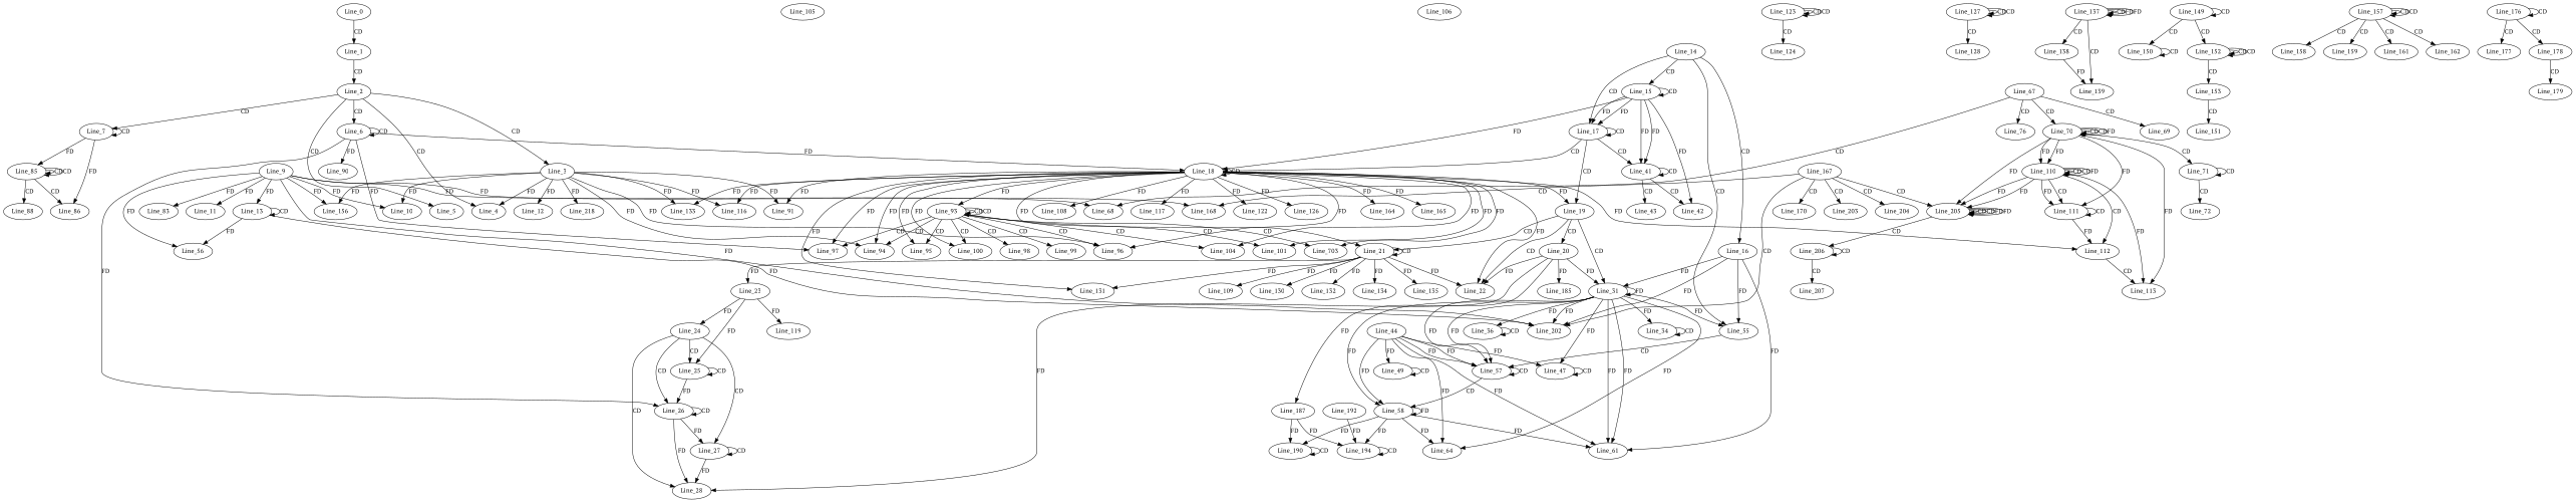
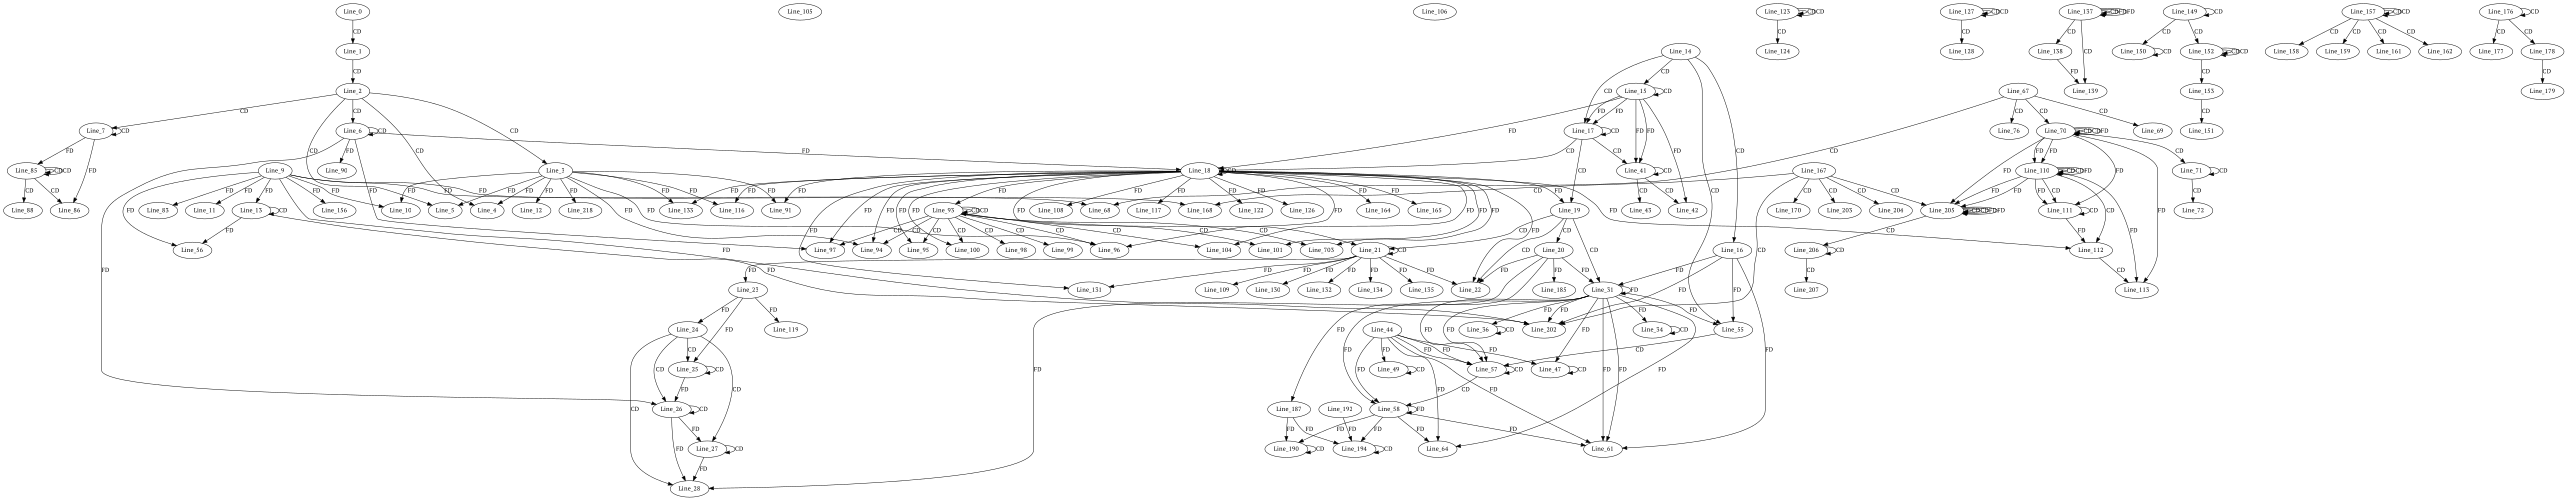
  digraph {
    fontname="PT Serif"
    node [fontname="PT Serif"]
    edge [fontname="PT Serif"]
    Line_0
    Line_1
    Line_2
    Line_3
    Line_4
    Line_5
    Line_6
    Line_7
    Line_10
    Line_12
    Line_91
    Line_94
    Line_96
    Line_116
    Line_133
    Line_218
    Line_18
    Line_26
    Line_90
    Line_97
    Line_85
    Line_86
    Line_19
    Line_21
    Line_22
    Line_93
    Line_95
    Line_100
    Line_101
    n30 [label=Line_703]
    Line_104
    Line_108
    Line_112
    Line_117
    Line_122
    Line_126
    Line_131
    Line_164
    Line_165
    Line_28
    Line_27
    Line_88
    Line_9
    Line_11
    Line_13
    Line_56
    Line_68
    Line_83
    Line_156
    Line_168
    Line_202
    Line_14
    Line_15
    Line_16
    Line_17
    Line_55
    Line_41
    Line_42
    Line_31
    Line_61
    Line_57
    Line_43
    Line_34
    Line_36
    Line_47
    Line_58
    Line_64
    Line_20
    Line_23
    Line_109
    Line_130
    Line_132
    Line_134
    Line_135
    Line_98
    Line_99
    Line_113
    Line_185
    Line_187
    Line_190
    Line_194
    Line_24
    Line_25
    Line_119
    Line_44
    Line_49
    Line_67
    Line_69
    Line_70
    Line_76
    Line_71
    Line_110
    Line_111
    Line_205
    Line_72
    Line_206
    Line_105
    Line_106
    Line_123
    Line_124
    Line_127
    Line_128
    Line_137
    Line_138
    Line_139
    Line_149
    Line_150
    Line_152
    Line_153
    Line_151
    Line_157
    Line_158
    Line_159
    Line_161
    Line_162
    Line_167
    Line_170
    Line_203
    Line_204
    Line_176
    Line_177
    Line_178
    Line_179
    Line_192
    Line_207
    Line_0 -> Line_1 [label=CD]
    Line_1 -> Line_2 [label=CD]
    Line_2 -> Line_3 [label=CD]
    Line_2 -> Line_4 [label=CD]
    Line_2 -> Line_5 [label=CD]
    Line_2 -> Line_6 [label=CD]
    Line_2 -> Line_7 [label=CD]
    Line_3 -> Line_4 [label=FD]
-   Line_3 -> Line_156 [label=FD]
+   Line_3 -> Line_5 [label=FD]
    Line_3 -> Line_10 [label=FD]
    Line_3 -> Line_12 [label=FD]
    Line_3 -> Line_91 [label=FD]
    Line_3 -> Line_94 [label=FD]
    Line_3 -> Line_96 [label=FD]
    Line_3 -> Line_116 [label=FD]
    Line_3 -> Line_133 [label=FD]
    Line_3 -> Line_218 [label=FD]
    Line_6 -> Line_6 [label=CD]
    Line_6 -> Line_18 [label=FD]
    Line_6 -> Line_26 [label=FD]
    Line_6 -> Line_90 [label=FD]
    Line_6 -> Line_97 [label=FD]
    Line_7 -> Line_7 [label=CD]
    Line_7 -> Line_85 [label=FD]
    Line_7 -> Line_86 [label=FD]
    Line_18 -> Line_91 [label=FD]
    Line_18 -> Line_94 [label=FD]
    Line_18 -> Line_96 [label=FD]
    Line_18 -> Line_116 [label=FD]
    Line_18 -> Line_133 [label=FD]
    Line_18 -> Line_18 [label=CD]
    Line_18 -> Line_97 [label=FD]
    Line_18 -> Line_19 [label=FD]
    Line_18 -> Line_21 [label=FD]
    Line_18 -> Line_22 [label=FD]
    Line_18 -> Line_93 [label=FD]
    Line_18 -> Line_95 [label=FD]
    Line_18 -> Line_100 [label=FD]
    Line_18 -> Line_101 [label=FD]
    Line_18 -> n30 [label=FD]
    Line_18 -> Line_104 [label=FD]
    Line_18 -> Line_108 [label=FD]
    Line_18 -> Line_112 [label=FD]
    Line_18 -> Line_117 [label=FD]
    Line_18 -> Line_122 [label=FD]
    Line_18 -> Line_126 [label=FD]
    Line_18 -> Line_131 [label=FD]
    Line_18 -> Line_164 [label=FD]
    Line_18 -> Line_165 [label=FD]
    Line_26 -> Line_26 [label=CD]
    Line_26 -> Line_28 [label=FD]
    Line_26 -> Line_27 [label=FD]
    Line_85 -> Line_85 [label=CD]
    Line_85 -> Line_85 [label=CD]
    Line_85 -> Line_86 [label=CD]
    Line_85 -> Line_88 [label=CD]
    Line_19 -> Line_21 [label=CD]
    Line_19 -> Line_22 [label=CD]
    Line_19 -> Line_31 [label=CD]
    Line_19 -> Line_20 [label=CD]
    Line_21 -> Line_21 [label=CD]
    Line_21 -> Line_22 [label=FD]
    Line_21 -> Line_131 [label=FD]
    Line_21 -> Line_23 [label=FD]
    Line_21 -> Line_109 [label=FD]
    Line_21 -> Line_130 [label=FD]
    Line_21 -> Line_132 [label=FD]
    Line_21 -> Line_134 [label=FD]
    Line_21 -> Line_135 [label=FD]
    Line_93 -> Line_94 [label=CD]
    Line_93 -> Line_96 [label=CD]
    Line_93 -> Line_97 [label=CD]
    Line_93 -> Line_93 [label=CD]
    Line_93 -> Line_93 [label=CD]
    Line_93 -> Line_95 [label=CD]
    Line_93 -> Line_100 [label=CD]
    Line_93 -> Line_101 [label=CD]
    Line_93 -> n30 [label=CD]
    Line_93 -> Line_104 [label=CD]
    Line_93 -> Line_98 [label=CD]
    Line_93 -> Line_99 [label=CD]
    Line_112 -> Line_113 [label=CD]
    Line_27 -> Line_28 [label=FD]
    Line_27 -> Line_27 [label=CD]
    Line_9 -> Line_10 [label=FD]
    Line_9 -> Line_11 [label=FD]
    Line_9 -> Line_13 [label=FD]
    Line_9 -> Line_56 [label=FD]
    Line_9 -> Line_68 [label=FD]
    Line_9 -> Line_83 [label=FD]
    Line_9 -> Line_156 [label=FD]
    Line_9 -> Line_168 [label=FD]
    Line_9 -> Line_202 [label=FD]
    Line_13 -> Line_13 [label=CD]
    Line_13 -> Line_56 [label=FD]
    Line_13 -> Line_202 [label=FD]
    Line_14 -> Line_15 [label=CD]
    Line_14 -> Line_16 [label=CD]
    Line_14 -> Line_17 [label=CD]
    Line_14 -> Line_55 [label=CD]
    Line_15 -> Line_18 [label=FD]
    Line_15 -> Line_15 [label=CD]
    Line_15 -> Line_17 [label=FD]
    Line_15 -> Line_17 [label=FD]
    Line_15 -> Line_41 [label=FD]
    Line_15 -> Line_41 [label=FD]
    Line_15 -> Line_42 [label=FD]
    Line_16 -> Line_202 [label=FD]
    Line_16 -> Line_55 [label=FD]
    Line_16 -> Line_31 [label=FD]
    Line_16 -> Line_61 [label=FD]
    Line_17 -> Line_18 [label=CD]
    Line_17 -> Line_19 [label=CD]
    Line_17 -> Line_17 [label=CD]
    Line_17 -> Line_41 [label=CD]
    Line_55 -> Line_57 [label=CD]
    Line_41 -> Line_41 [label=CD]
    Line_41 -> Line_42 [label=CD]
    Line_41 -> Line_43 [label=CD]
    Line_31 -> Line_202 [label=FD]
    Line_31 -> Line_55 [label=FD]
    Line_31 -> Line_31 [label=FD]
    Line_31 -> Line_61 [label=FD]
    Line_31 -> Line_61 [label=FD]
    Line_31 -> Line_57 [label=FD]
    Line_31 -> Line_57 [label=FD]
    Line_31 -> Line_34 [label=FD]
    Line_31 -> Line_36 [label=FD]
    Line_31 -> Line_47 [label=FD]
    Line_31 -> Line_58 [label=FD]
    Line_31 -> Line_64 [label=FD]
    Line_57 -> Line_57 [label=CD]
    Line_57 -> Line_58 [label=CD]
    Line_34 -> Line_34 [label=CD]
    Line_36 -> Line_36 [label=CD]
    Line_47 -> Line_47 [label=CD]
    Line_58 -> Line_61 [label=FD]
    Line_58 -> Line_58 [label=FD]
    Line_58 -> Line_64 [label=FD]
    Line_58 -> Line_190 [label=FD]
    Line_58 -> Line_194 [label=FD]
    Line_20 -> Line_22 [label=FD]
    Line_20 -> Line_28 [label=FD]
    Line_20 -> Line_31 [label=FD]
    Line_20 -> Line_185 [label=FD]
    Line_20 -> Line_187 [label=FD]
    Line_23 -> Line_24 [label=FD]
    Line_23 -> Line_25 [label=FD]
    Line_23 -> Line_119 [label=FD]
    Line_187 -> Line_190 [label=FD]
    Line_187 -> Line_194 [label=FD]
    Line_190 -> Line_190 [label=CD]
    Line_194 -> Line_194 [label=CD]
    Line_24 -> Line_26 [label=CD]
    Line_24 -> Line_28 [label=CD]
    Line_24 -> Line_27 [label=CD]
    Line_24 -> Line_25 [label=CD]
    Line_25 -> Line_26 [label=FD]
    Line_25 -> Line_25 [label=CD]
    Line_44 -> Line_61 [label=FD]
    Line_44 -> Line_57 [label=FD]
    Line_44 -> Line_57 [label=FD]
    Line_44 -> Line_47 [label=FD]
    Line_44 -> Line_58 [label=FD]
    Line_44 -> Line_64 [label=FD]
    Line_44 -> Line_49 [label=FD]
    Line_49 -> Line_49 [label=CD]
    Line_67 -> Line_68 [label=CD]
    Line_67 -> Line_69 [label=CD]
    Line_67 -> Line_70 [label=CD]
    Line_67 -> Line_76 [label=CD]
    Line_70 -> Line_113 [label=FD]
    Line_70 -> Line_70 [label=CD]
    Line_70 -> Line_70 [label=CD]
    Line_70 -> Line_70 [label=FD]
    Line_70 -> Line_71 [label=CD]
    Line_70 -> Line_110 [label=FD]
    Line_70 -> Line_110 [label=FD]
    Line_70 -> Line_111 [label=FD]
    Line_70 -> Line_205 [label=FD]
    Line_71 -> Line_71 [label=CD]
    Line_71 -> Line_72 [label=CD]
    Line_110 -> Line_112 [label=CD]
    Line_110 -> Line_113 [label=FD]
    Line_110 -> Line_110 [label=CD]
    Line_110 -> Line_110 [label=CD]
    Line_110 -> Line_110 [label=FD]
    Line_110 -> Line_111 [label=CD]
    Line_110 -> Line_111 [label=FD]
    Line_110 -> Line_205 [label=FD]
    Line_110 -> Line_205 [label=FD]
    Line_111 -> Line_112 [label=FD]
    Line_111 -> Line_111 [label=CD]
    Line_205 -> Line_205 [label=CD]
    Line_205 -> Line_205 [label=CD]
    Line_205 -> Line_205 [label=FD]
    Line_205 -> Line_205 [label=FD]
    Line_205 -> Line_206 [label=CD]
    Line_206 -> Line_206 [label=CD]
    Line_206 -> Line_207 [label=CD]
    Line_123 -> Line_123 [label=CD]
    Line_123 -> Line_123 [label=CD]
    Line_123 -> Line_124 [label=CD]
    Line_127 -> Line_127 [label=CD]
    Line_127 -> Line_127 [label=CD]
    Line_127 -> Line_128 [label=CD]
    Line_137 -> Line_137 [label=CD]
    Line_137 -> Line_137 [label=FD]
    Line_137 -> Line_137 [label=FD]
    Line_137 -> Line_138 [label=CD]
    Line_137 -> Line_139 [label=CD]
    Line_138 -> Line_139 [label=FD]
    Line_149 -> Line_149 [label=CD]
    Line_149 -> Line_150 [label=CD]
    Line_149 -> Line_152 [label=CD]
    Line_150 -> Line_150 [label=CD]
    Line_152 -> Line_152 [label=CD]
    Line_152 -> Line_152 [label=CD]
    Line_152 -> Line_153 [label=CD]
    Line_153 -> Line_151 [label=CD]
    Line_157 -> Line_157 [label=CD]
    Line_157 -> Line_157 [label=CD]
    Line_157 -> Line_158 [label=CD]
    Line_157 -> Line_159 [label=CD]
    Line_157 -> Line_161 [label=CD]
    Line_157 -> Line_162 [label=CD]
    Line_167 -> Line_168 [label=CD]
    Line_167 -> Line_202 [label=CD]
    Line_167 -> Line_205 [label=CD]
    Line_167 -> Line_170 [label=CD]
    Line_167 -> Line_203 [label=CD]
    Line_167 -> Line_204 [label=CD]
    Line_176 -> Line_176 [label=CD]
    Line_176 -> Line_177 [label=CD]
    Line_176 -> Line_178 [label=CD]
    Line_178 -> Line_179 [label=CD]
    Line_192 -> Line_194 [label=FD]
  }
